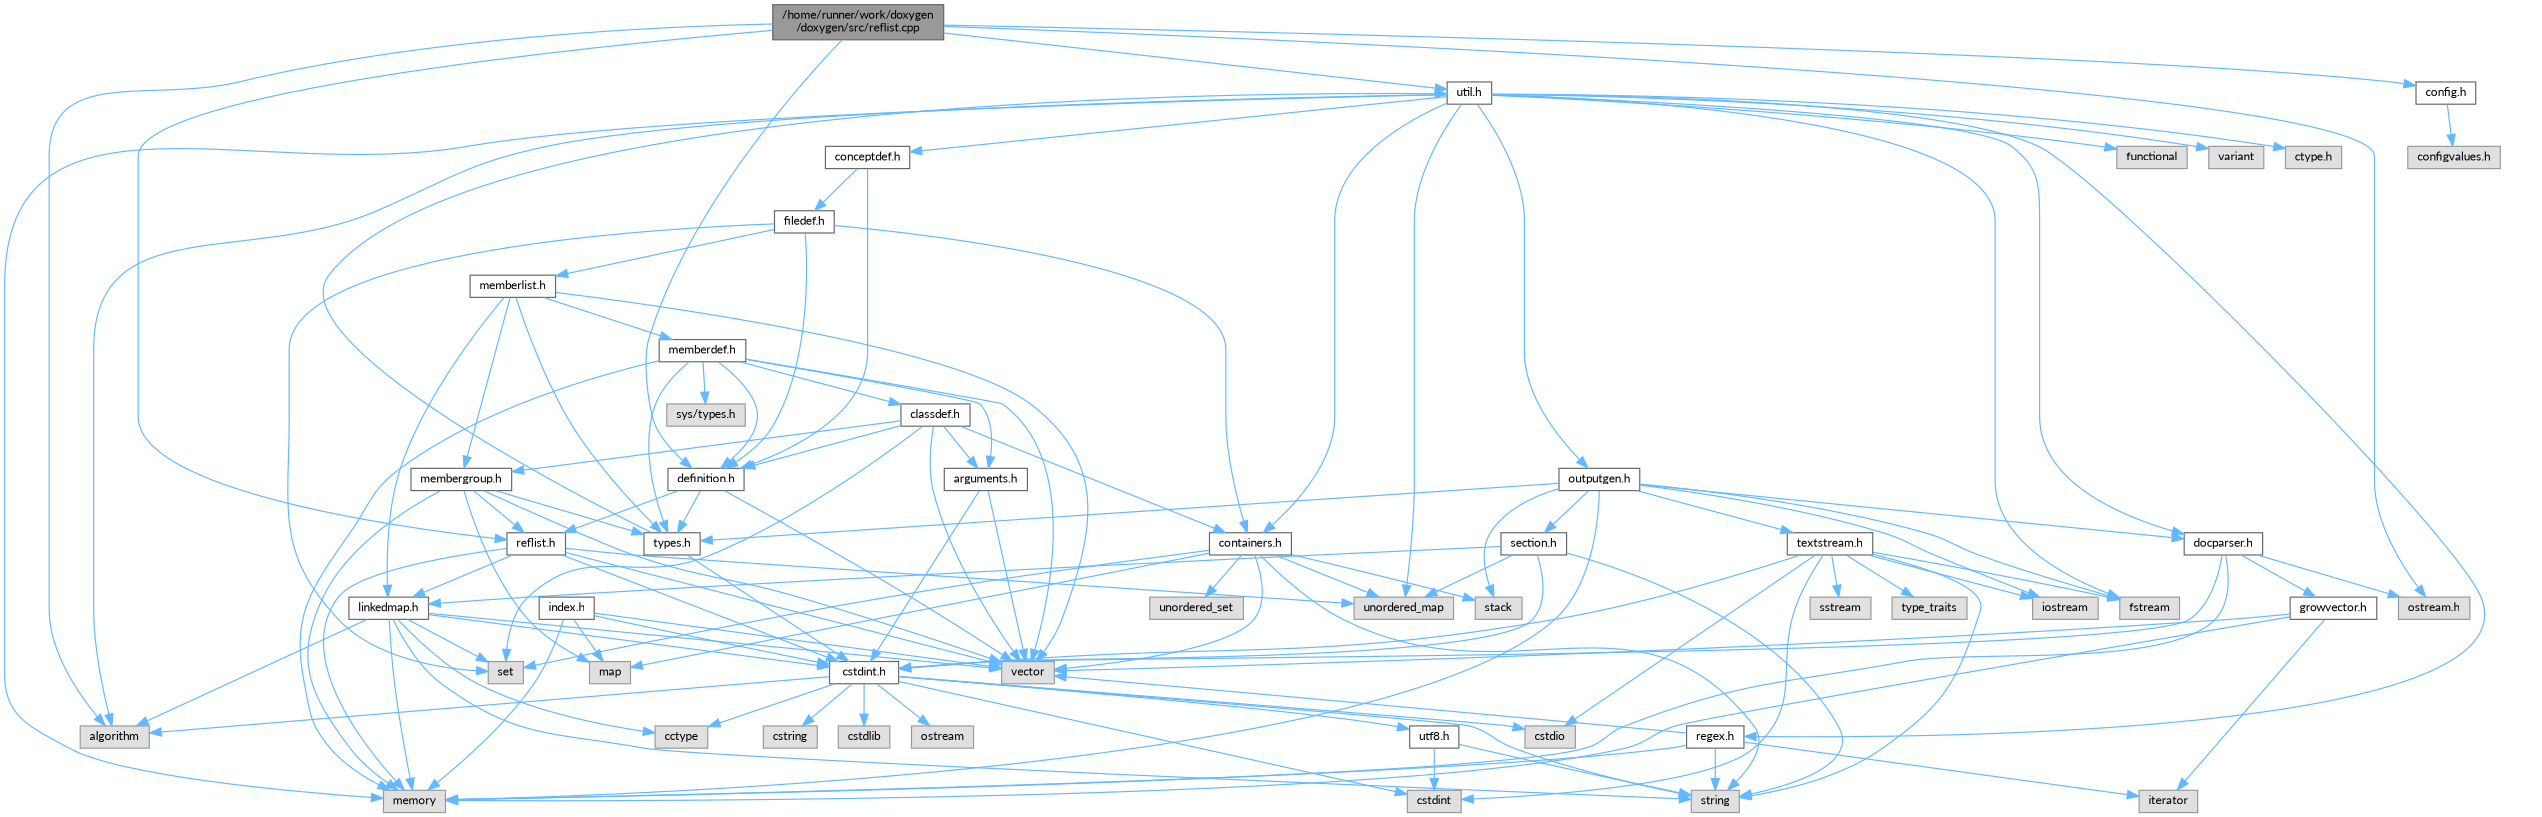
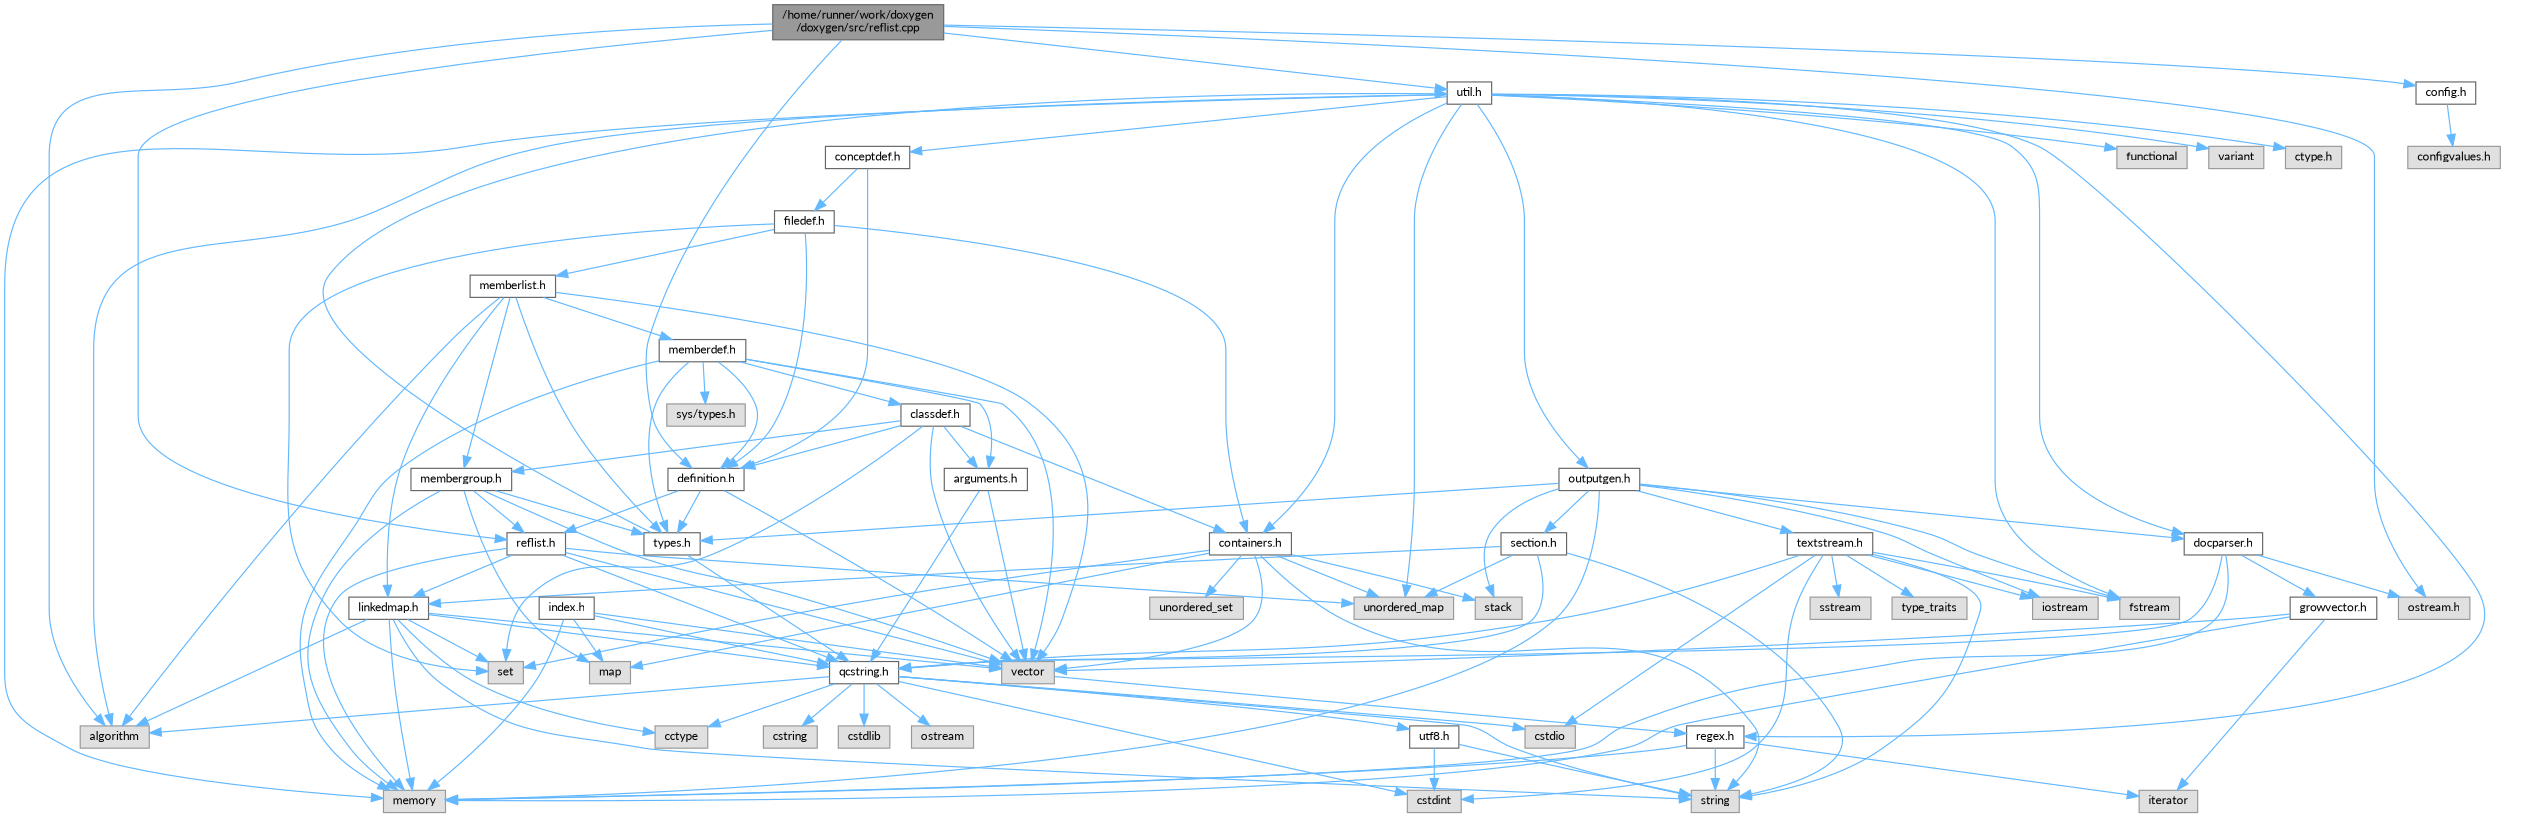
  digraph {
    fontname=Lato
    node [color=grey60 fillcolor="#E0E0E0" fontname=Lato fontsize=10 shape=box style=filled]
    edge [color=steelblue1 fontname=Lato fontsize=10 labelfontname=Helvetica labelfontsize=10 style=solid]
    n1 [color=gray40 fillcolor=grey60 fontcolor=black height=0.2 label="/home/runner/work/doxygen\l/doxygen/src/reflist.cpp" width=0.4]
    n2 [height=0.2 label=algorithm width=0.4]
    n3 [height=0.2 label="ostream.h" width=0.4]
    n4 [color=grey40 fillcolor=white height=0.2 label="reflist.h" width=0.4]
    n5 [color=grey40 fillcolor=white height=0.2 label="util.h" width=0.4]
    n6 [color=grey40 fillcolor=white height=0.2 label="definition.h" width=0.4]
    n7 [color=grey40 fillcolor=white height=0.2 label="config.h" width=0.4]
    n8 [height=0.2 label=vector width=0.4]
    n9 [height=0.2 label=unordered_map width=0.4]
    n10 [height=0.2 label=memory width=0.4]
-   n11 [color=grey40 fillcolor=white height=0.2 label="cstdint.h" width=0.4]
+   n11 [color=grey40 fillcolor=white height=0.2 label="qcstring.h" width=0.4]
    n12 [color=grey40 fillcolor=white height=0.2 label="linkedmap.h" width=0.4]
    n13 [height=0.2 label=functional width=0.4]
    n14 [height=0.2 label=fstream width=0.4]
    n15 [height=0.2 label=variant width=0.4]
    n16 [height=0.2 label="ctype.h" width=0.4]
    n17 [color=grey40 fillcolor=white height=0.2 label="docparser.h" width=0.4]
    n18 [color=grey40 fillcolor=white height=0.2 label="containers.h" width=0.4]
    n19 [color=grey40 fillcolor=white height=0.2 label="outputgen.h" width=0.4]
    n20 [color=grey40 fillcolor=white height=0.2 label="regex.h" width=0.4]
    n21 [color=grey40 fillcolor=white height=0.2 label="conceptdef.h" width=0.4]
    n22 [color=grey40 fillcolor=white height=0.2 label="types.h" width=0.4]
    n23 [height=0.2 label="configvalues.h" width=0.4]
    n24 [height=0.2 label=string width=0.4]
    n25 [height=0.2 label=cctype width=0.4]
    n26 [height=0.2 label=cstring width=0.4]
    n27 [height=0.2 label=cstdio width=0.4]
    n28 [height=0.2 label=cstdlib width=0.4]
    n29 [height=0.2 label=cstdint width=0.4]
    n30 [height=0.2 label=ostream width=0.4]
    n31 [color=grey40 fillcolor=white height=0.2 label="utf8.h" width=0.4]
    n32 [height=0.2 label=set width=0.4]
    n33 [color=grey40 fillcolor=white height=0.2 label="growvector.h" width=0.4]
    n34 [height=0.2 label=map width=0.4]
    n35 [height=0.2 label=unordered_set width=0.4]
    n36 [height=0.2 label=stack width=0.4]
    n37 [height=0.2 label=iostream width=0.4]
    n38 [color=grey40 fillcolor=white height=0.2 label="section.h" width=0.4]
    n39 [color=grey40 fillcolor=white height=0.2 label="textstream.h" width=0.4]
    n40 [height=0.2 label=iterator width=0.4]
    n41 [color=grey40 fillcolor=white height=0.2 label="filedef.h" width=0.4]
    n42 [color=grey40 fillcolor=white height=0.2 label="index.h" width=0.4]
    n43 [height=0.2 label=sstream width=0.4]
    n44 [height=0.2 label=type_traits width=0.4]
    n45 [color=grey40 fillcolor=white height=0.2 label="memberlist.h" width=0.4]
    n46 [color=grey40 fillcolor=white height=0.2 label="memberdef.h" width=0.4]
    n47 [color=grey40 fillcolor=white height=0.2 label="membergroup.h" width=0.4]
    n48 [height=0.2 label="sys/types.h" width=0.4]
    n49 [color=grey40 fillcolor=white height=0.2 label="arguments.h" width=0.4]
    n50 [color=grey40 fillcolor=white height=0.2 label="classdef.h" width=0.4]
    n1 -> n2
    n1 -> n3
    n1 -> n4
    n1 -> n5
    n1 -> n6
    n1 -> n7
    n4 -> n8
    n4 -> n9
    n4 -> n10
    n4 -> n11
    n4 -> n12
    n5 -> n2
    n5 -> n9
    n5 -> n10
    n5 -> n13
    n5 -> n14
    n5 -> n15
    n5 -> n16
    n5 -> n17
    n5 -> n18
    n5 -> n19
    n5 -> n20
    n5 -> n21
    n6 -> n4
    n6 -> n8
    n6 -> n22
    n7 -> n23
    n11 -> n2
    n11 -> n24
    n11 -> n25
    n11 -> n26
    n11 -> n27
    n11 -> n28
    n11 -> n29
    n11 -> n30
    n11 -> n31
    n12 -> n2
    n12 -> n8
    n12 -> n10
    n12 -> n11
    n12 -> n24
    n12 -> n25
    n12 -> n32
    n17 -> n3
    n17 -> n10
    n17 -> n11
    n17 -> n33
    n18 -> n8
    n18 -> n9
    n18 -> n24
    n18 -> n32
    n18 -> n34
    n18 -> n35
    n18 -> n36
    n19 -> n10
    n19 -> n14
    n19 -> n17
    n19 -> n22
    n19 -> n36
    n19 -> n37
    n19 -> n38
    n19 -> n39
-   n20 -> n8
+   n8 -> n20
    n20 -> n10
    n20 -> n24
    n20 -> n40
    n21 -> n6
    n21 -> n41
    n22 -> n5
    n22 -> n11
    n31 -> n24
    n31 -> n29
    n33 -> n8
    n33 -> n10
    n33 -> n40
    n38 -> n9
    n38 -> n11
    n38 -> n12
    n38 -> n24
    n39 -> n11
    n39 -> n14
    n39 -> n24
    n39 -> n27
    n39 -> n29
    n39 -> n37
    n39 -> n43
    n39 -> n44
    n41 -> n6
    n41 -> n18
    n41 -> n32
    n41 -> n45
    n42 -> n8
    n42 -> n10
    n42 -> n11
    n42 -> n34
+   n45 -> n2
    n45 -> n8
    n45 -> n12
    n45 -> n22
    n45 -> n46
    n45 -> n47
    n46 -> n6
    n46 -> n8
    n46 -> n10
    n46 -> n22
    n46 -> n48
    n46 -> n49
    n46 -> n50
    n47 -> n4
    n47 -> n8
    n47 -> n10
    n47 -> n22
    n47 -> n34
    n49 -> n8
    n49 -> n11
    n50 -> n6
    n50 -> n8
    n50 -> n18
    n50 -> n32
    n50 -> n47
    n50 -> n49
  }
